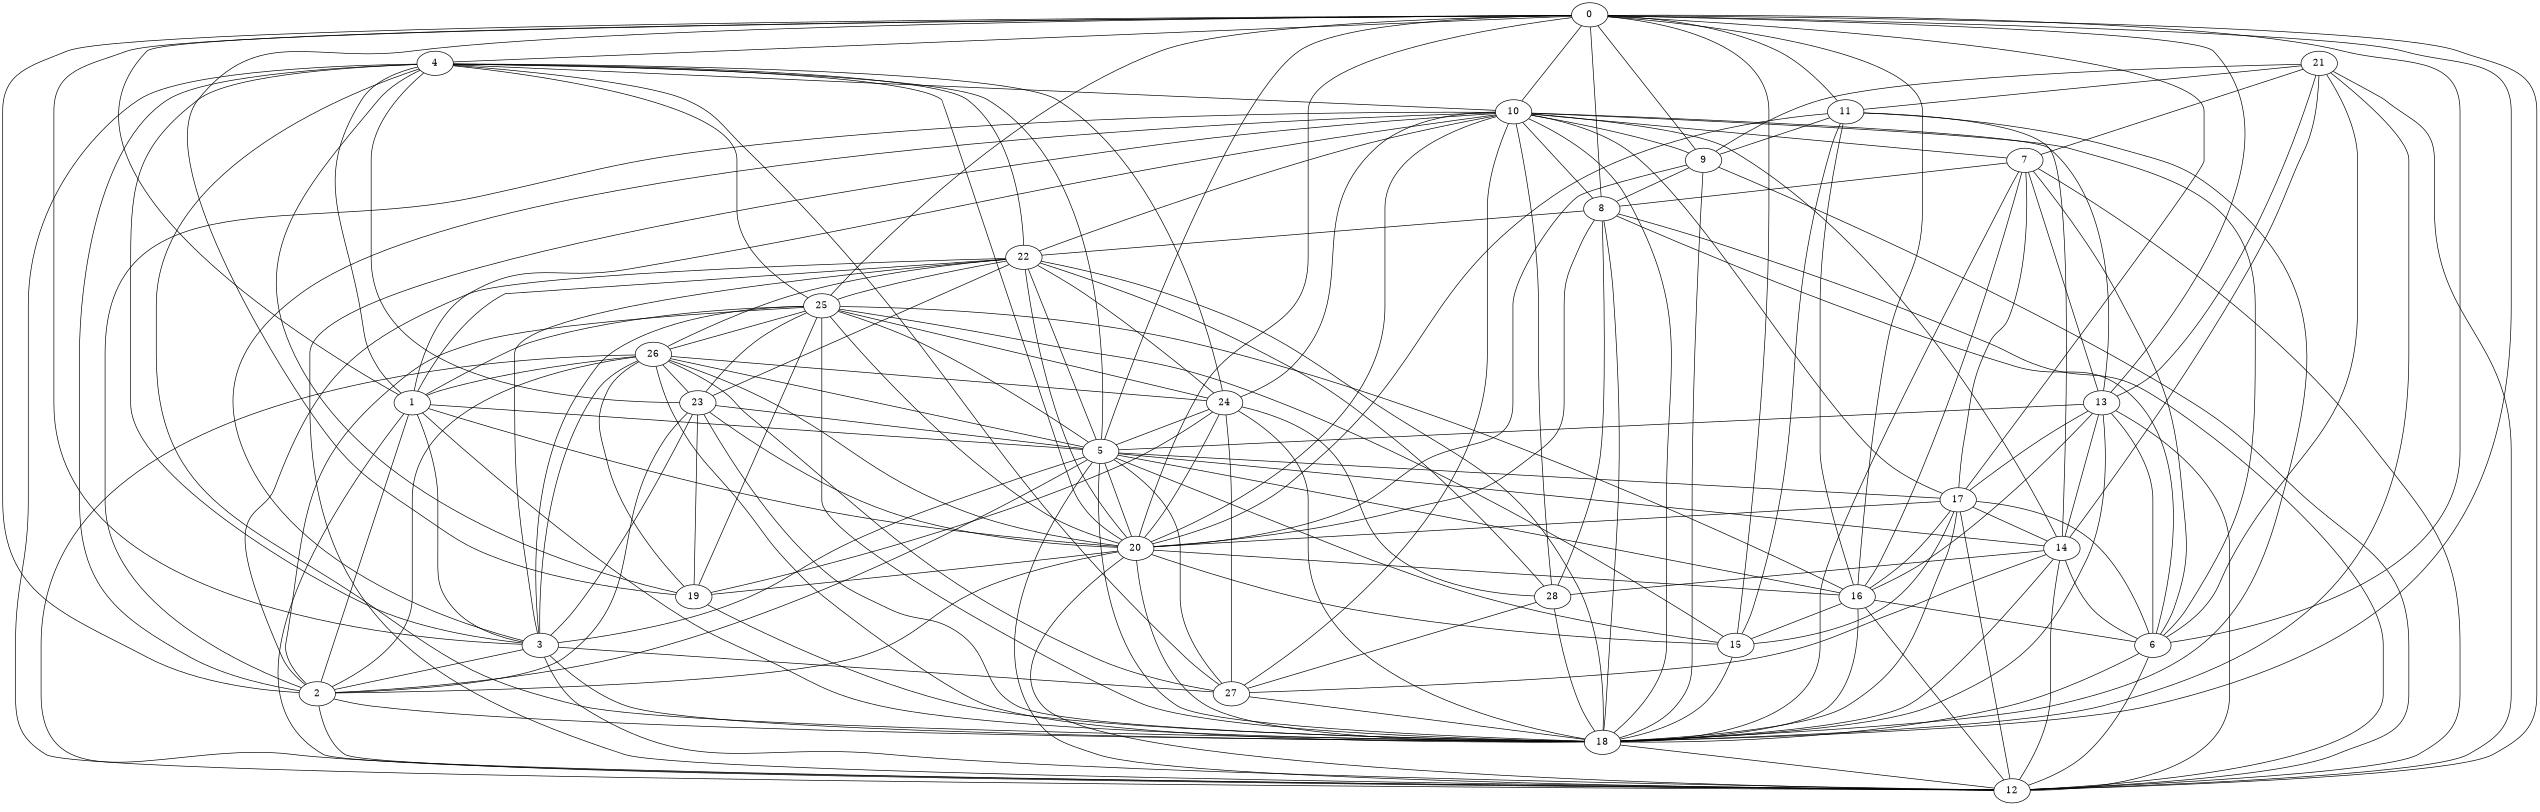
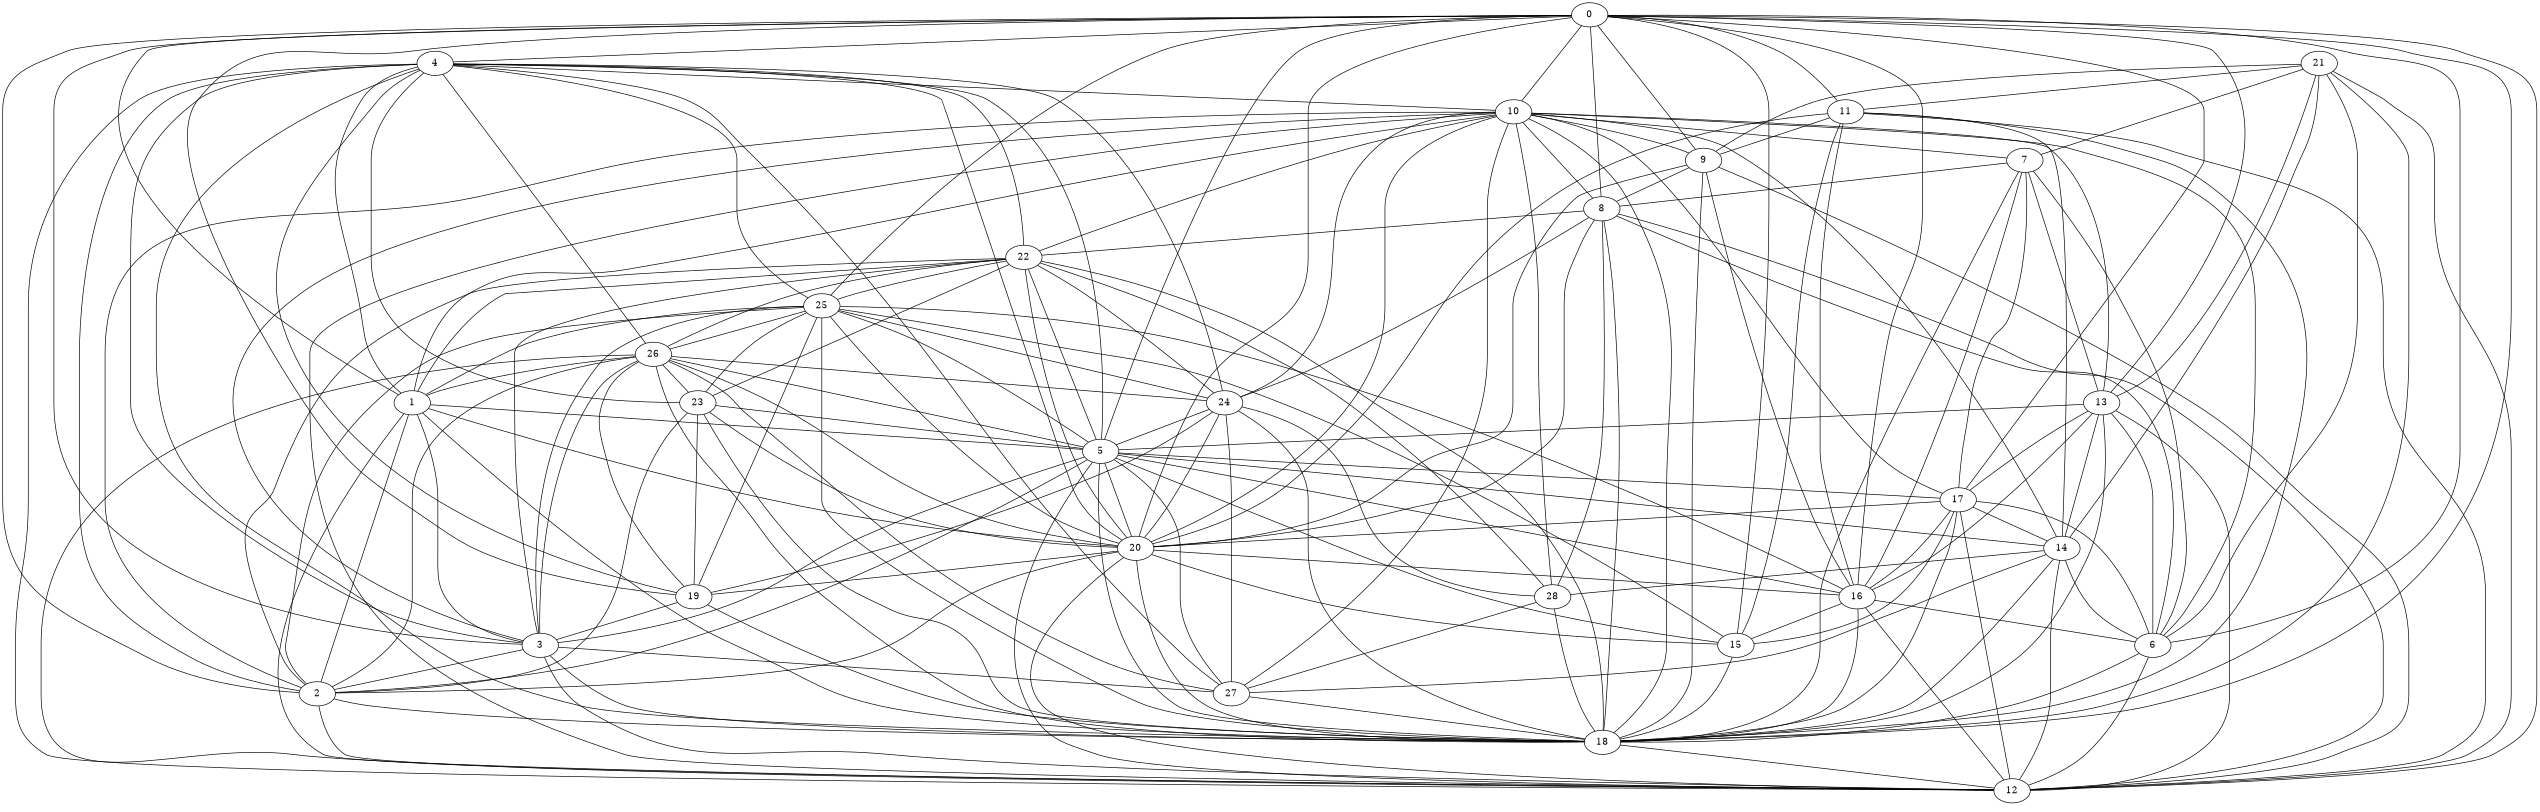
  graph {
    0
    1
    2
    3
    4
    5
    6
    8
    9
    10
    11
    12
    13
    15
    16
    17
    18
    19
    20
    27
    22
    23
    24
    25
    26
    14
    7
    28
    21
    0 -- 1
    0 -- 2
    0 -- 3
    0 -- 4
    0 -- 5
    0 -- 6
    0 -- 8
    0 -- 9
    0 -- 10
    0 -- 11
    0 -- 12
    0 -- 13
    0 -- 15
    0 -- 16
    0 -- 17
    0 -- 18
    0 -- 19
    0 -- 20
    1 -- 2
    1 -- 3
    1 -- 5
    1 -- 12
    1 -- 18
    1 -- 20
    2 -- 12
    2 -- 18
    3 -- 2
    3 -- 12
    3 -- 18
    3 -- 27
    4 -- 1
    4 -- 2
    4 -- 3
    4 -- 5
    4 -- 10
    4 -- 12
    4 -- 18
    4 -- 19
    4 -- 20
    4 -- 27
    4 -- 22
    4 -- 23
    4 -- 24
    4 -- 25
+   4 -- 26
    5 -- 2
    5 -- 3
    5 -- 12
    5 -- 15
    5 -- 16
    5 -- 17
    5 -- 18
    5 -- 20
    5 -- 27
    5 -- 14
    6 -- 12
    6 -- 18
    8 -- 6
    8 -- 12
    8 -- 18
    8 -- 20
    8 -- 22
+   8 -- 24
    8 -- 28
    9 -- 8
    9 -- 12
+   9 -- 16
    9 -- 18
    9 -- 20
    10 -- 1
    10 -- 2
    10 -- 3
    10 -- 6
    10 -- 8
    10 -- 9
    10 -- 12
    10 -- 17
    10 -- 18
    10 -- 20
    10 -- 27
    10 -- 24
    10 -- 14
    10 -- 7
    10 -- 28
    11 -- 9
    11 -- 15
    11 -- 16
    11 -- 18
    11 -- 20
    11 -- 14
    13 -- 5
    13 -- 6
    13 -- 10
    13 -- 12
    13 -- 16
    13 -- 17
    13 -- 18
    13 -- 14
    15 -- 18
    16 -- 6
    16 -- 12
    16 -- 15
    16 -- 18
    17 -- 6
    17 -- 12
    17 -- 15
    17 -- 16
    17 -- 18
    17 -- 20
    17 -- 14
    18 -- 12
    19 -- 18
    20 -- 2
    20 -- 12
    20 -- 15
    20 -- 16
    20 -- 18
    20 -- 19
    27 -- 18
    22 -- 1
    22 -- 2
    22 -- 3
    22 -- 5
    22 -- 10
    22 -- 18
    22 -- 20
    22 -- 23
    22 -- 24
    22 -- 25
    22 -- 26
    22 -- 28
    23 -- 2
-   23 -- 3
+   19 -- 3
    23 -- 5
    23 -- 18
    23 -- 19
    23 -- 20
    24 -- 5
    24 -- 18
    24 -- 19
    24 -- 20
    24 -- 27
    24 -- 28
    25 -- 0
    25 -- 1
    25 -- 2
    25 -- 3
    25 -- 5
    25 -- 15
    25 -- 16
    25 -- 18
    25 -- 19
    25 -- 20
    25 -- 23
    25 -- 24
    25 -- 26
    26 -- 1
    26 -- 2
    26 -- 3
    26 -- 5
    26 -- 12
    26 -- 18
    26 -- 19
    26 -- 20
    26 -- 27
    26 -- 23
    26 -- 24
    14 -- 6
    14 -- 12
    14 -- 18
    14 -- 27
    14 -- 28
    7 -- 6
    7 -- 8
-   7 -- 12
+   11 -- 12
    7 -- 13
    7 -- 16
    7 -- 17
    7 -- 18
    28 -- 18
    28 -- 27
    21 -- 6
    21 -- 9
    21 -- 11
    21 -- 12
    21 -- 13
    21 -- 18
    21 -- 14
    21 -- 7
  }
